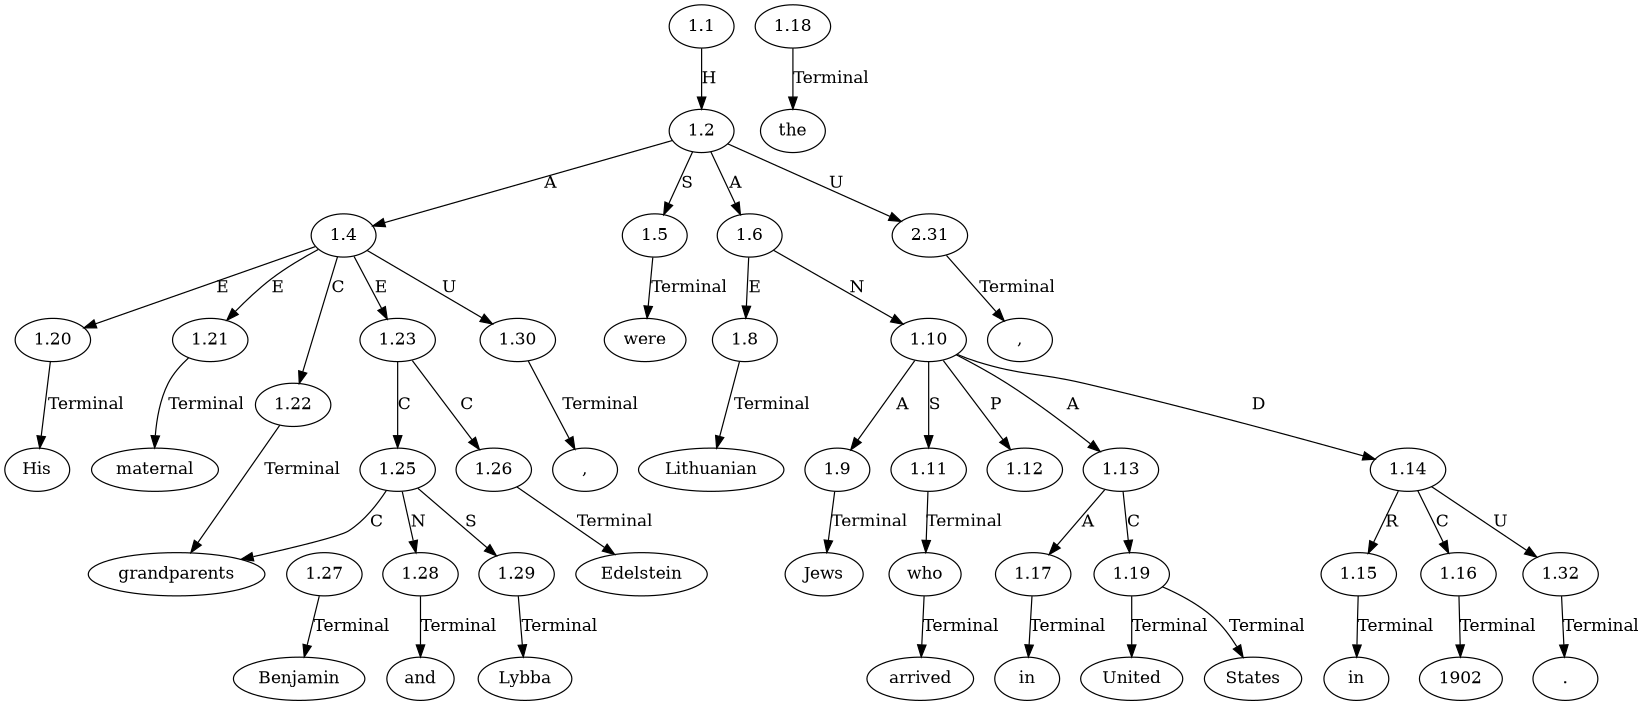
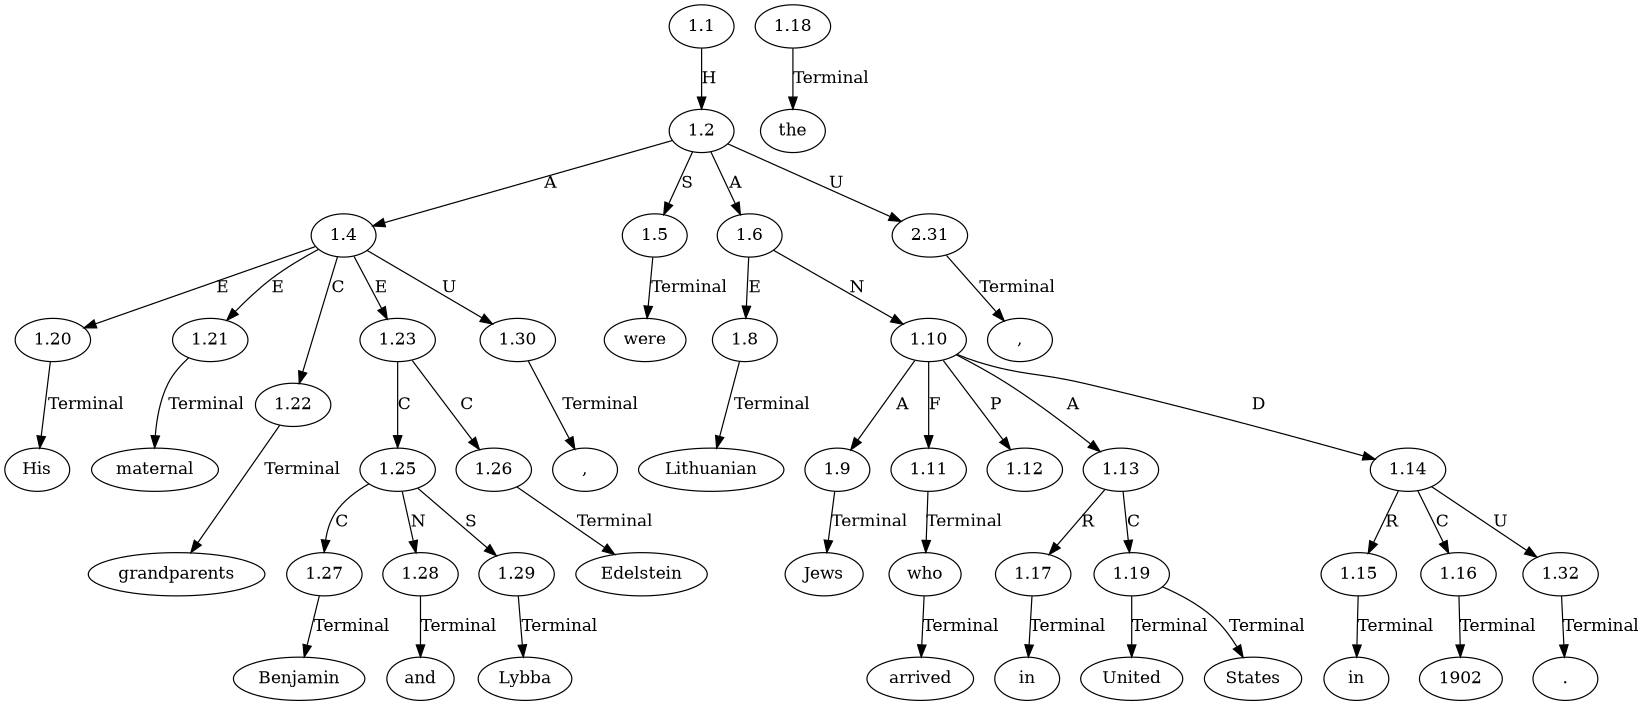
  digraph {
    node [ordering=out]
    edge [ordering=out]
    n1 [label=His]
    n2 [label=were]
    n3 [label=Lithuanian]
    n4 [label=Jews]
    n5 [label=who]
    n6 [label=arrived]
    n7 [label=in]
    n8 [label=the]
    n9 [label=United]
    n10 [label=States]
    n11 [label=in]
    n12 [label=maternal]
    n13 [label=1902]
    n14 [label="."]
    n15 [label=grandparents]
    n16 [label=","]
    n17 [label=Benjamin]
    n18 [label=and]
    n19 [label=Lybba]
    n20 [label=Edelstein]
    n21 [label=","]
    n22 [label=1.1]
    n23 [label=1.2]
    n24 [label=1.4]
    n25 [label=1.5]
    n26 [label=1.6]
    n27 [label=2.31]
    n28 [label=1.20]
    n29 [label=1.21]
    n30 [label=1.22]
    n31 [label=1.23]
    n32 [label=1.30]
    n33 [label=1.8]
    n34 [label=1.10]
    n35 [label=1.25]
    n36 [label=1.26]
    n37 [label=1.9]
    n38 [label=1.11]
    n39 [label=1.12]
    n40 [label=1.13]
    n41 [label=1.14]
    n42 [label=1.17]
    n43 [label=1.19]
    n44 [label=1.15]
    n45 [label=1.16]
    n46 [label=1.32]
    n47 [label=1.18]
    n48 [label=1.27]
    n49 [label=1.28]
    n50 [label=1.29]
    n5 -> n6 [label=Terminal]
    n22 -> n23 [label=H]
    n23 -> n24 [label=A]
    n23 -> n25 [label=S]
    n23 -> n26 [label=A]
    n23 -> n27 [label=U]
    n24 -> n28 [label=E]
    n24 -> n29 [label=E]
    n24 -> n30 [label=C]
    n24 -> n31 [label=E]
    n24 -> n32 [label=U]
    n25 -> n2 [label=Terminal]
    n26 -> n33 [label=E]
    n26 -> n34 [label=N]
    n27 -> n21 [label=Terminal]
    n28 -> n1 [label=Terminal]
    n29 -> n12 [label=Terminal]
    n30 -> n15 [label=Terminal]
    n31 -> n35 [label=C]
    n31 -> n36 [label=C]
    n32 -> n16 [label=Terminal]
    n33 -> n3 [label=Terminal]
    n34 -> n37 [label=A]
-   n34 -> n38 [label=S]
+   n34 -> n38 [label=F]
    n34 -> n39 [label=P]
    n34 -> n40 [label=A]
    n34 -> n41 [label=D]
-   n35 -> n15 [label=C]
+   n35 -> n48 [label=C]
    n35 -> n49 [label=N]
    n35 -> n50 [label=S]
    n36 -> n20 [label=Terminal]
    n37 -> n4 [label=Terminal]
    n38 -> n5 [label=Terminal]
-   n40 -> n42 [label=A]
+   n40 -> n42 [label=R]
    n40 -> n43 [label=C]
    n41 -> n44 [label=R]
    n41 -> n45 [label=C]
    n41 -> n46 [label=U]
    n42 -> n7 [label=Terminal]
    n43 -> n9 [label=Terminal]
    n43 -> n10 [label=Terminal]
    n44 -> n11 [label=Terminal]
    n45 -> n13 [label=Terminal]
    n46 -> n14 [label=Terminal]
    n47 -> n8 [label=Terminal]
    n48 -> n17 [label=Terminal]
    n49 -> n18 [label=Terminal]
    n50 -> n19 [label=Terminal]
  }
